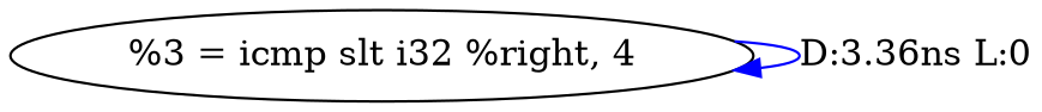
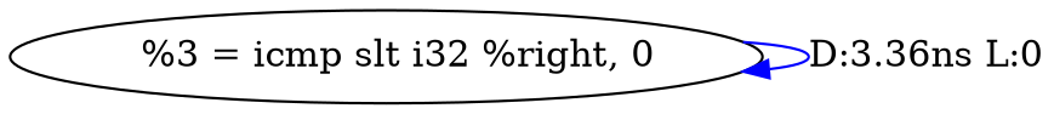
  digraph {
-   n1 [label="%3 = icmp slt i32 %right, 4"]
+   n1 [label="  %3 = icmp slt i32 %right, 0"]
    n1 -> n1 [color=blue label="D:3.36ns L:0"]
  }
